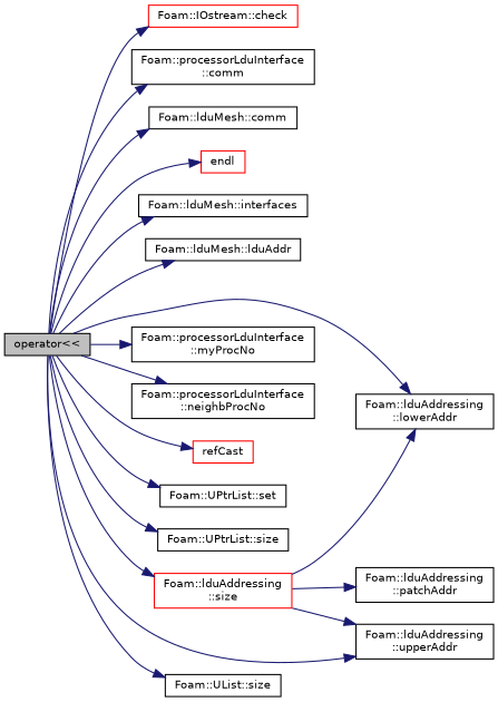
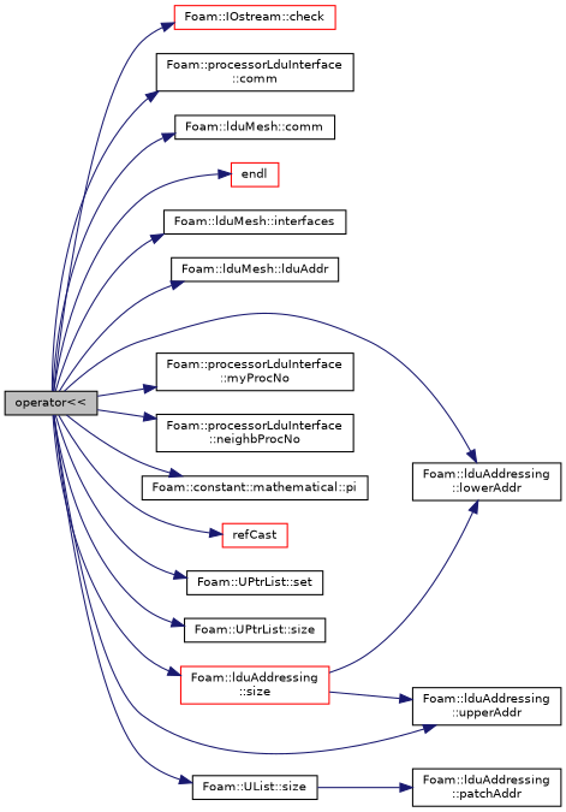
  digraph {
    rankdir=LR
    node [color=black fontname=Helvetica fontsize=10 shape=record]
    edge [color=midnightblue fontname=Helvetica fontsize=10 labelfontname=Helvetica labelfontsize=10 style=solid]
    n1 [fillcolor=grey75 fontcolor=black height=0.2 label="operator\<\<" style=filled width=0.4]
    n2 [color=red height=0.2 label="Foam::IOstream::check" width=0.4]
    n3 [height=0.2 label="Foam::processorLduInterface\l::comm" width=0.4]
    n4 [height=0.2 label="Foam::lduMesh::comm" width=0.4]
    n5 [color=red height=0.2 label=endl width=0.4]
    n6 [height=0.2 label="Foam::lduMesh::interfaces" width=0.4]
    n7 [height=0.2 label="Foam::lduMesh::lduAddr" width=0.4]
    n8 [height=0.2 label="Foam::lduAddressing\l::lowerAddr" width=0.4]
    n9 [height=0.2 label="Foam::processorLduInterface\l::myProcNo" width=0.4]
    n10 [height=0.2 label="Foam::processorLduInterface\l::neighbProcNo" width=0.4]
+   n11 [height=0.2 label="Foam::constant::mathematical::pi" width=0.4]
    n12 [color=red height=0.2 label=refCast width=0.4]
    n13 [height=0.2 label="Foam::UPtrList::set" width=0.4]
    n14 [height=0.2 label="Foam::UPtrList::size" width=0.4]
    n15 [color=red height=0.2 label="Foam::lduAddressing\l::size" width=0.4]
    n16 [height=0.2 label="Foam::lduAddressing\l::upperAddr" width=0.4]
    n17 [height=0.2 label="Foam::UList::size" width=0.4]
    n18 [height=0.2 label="Foam::lduAddressing\l::patchAddr" width=0.4]
    n1 -> n2
    n1 -> n3
    n1 -> n4
    n1 -> n5
    n1 -> n6
    n1 -> n7
    n1 -> n8
    n1 -> n9
    n1 -> n10
+   n1 -> n11
    n1 -> n12
    n1 -> n13
    n1 -> n14
    n1 -> n15
    n1 -> n16
    n1 -> n17
    n15 -> n8
    n15 -> n16
-   n15 -> n18
+   n17 -> n18
  }
